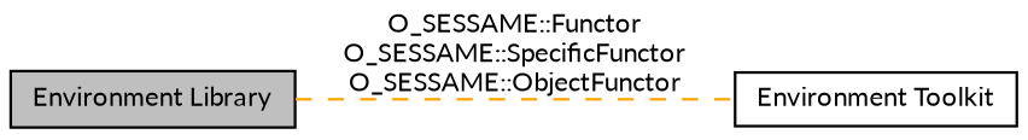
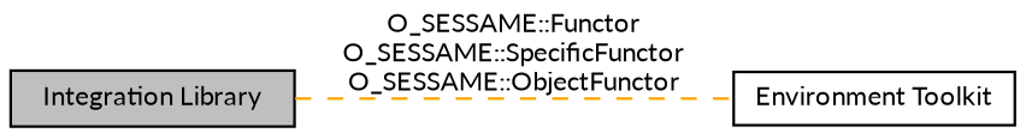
  digraph {
    rankdir=LR
    fontname=Lato
    node [color=black fontname=Lato fontsize=10 shape=record style=filled]
    n1 [fillcolor=white height=0.2 label="Environment Toolkit" width=0.4]
-   n2 [fillcolor=grey75 fontcolor=black height=0.2 label="Environment Library" width=0.4]
+   n2 [fillcolor=grey75 fontcolor=black height=0.2 label="Integration Library" width=0.4]
    n2 -> n1 [color=orange dir=none fontname=Lato fontsize=10 label="O_SESSAME::Functor\nO_SESSAME::SpecificFunctor\nO_SESSAME::ObjectFunctor" labelfontname=Helvetica labelfontsize=10 shape=plaintext style=dashed]
  }
